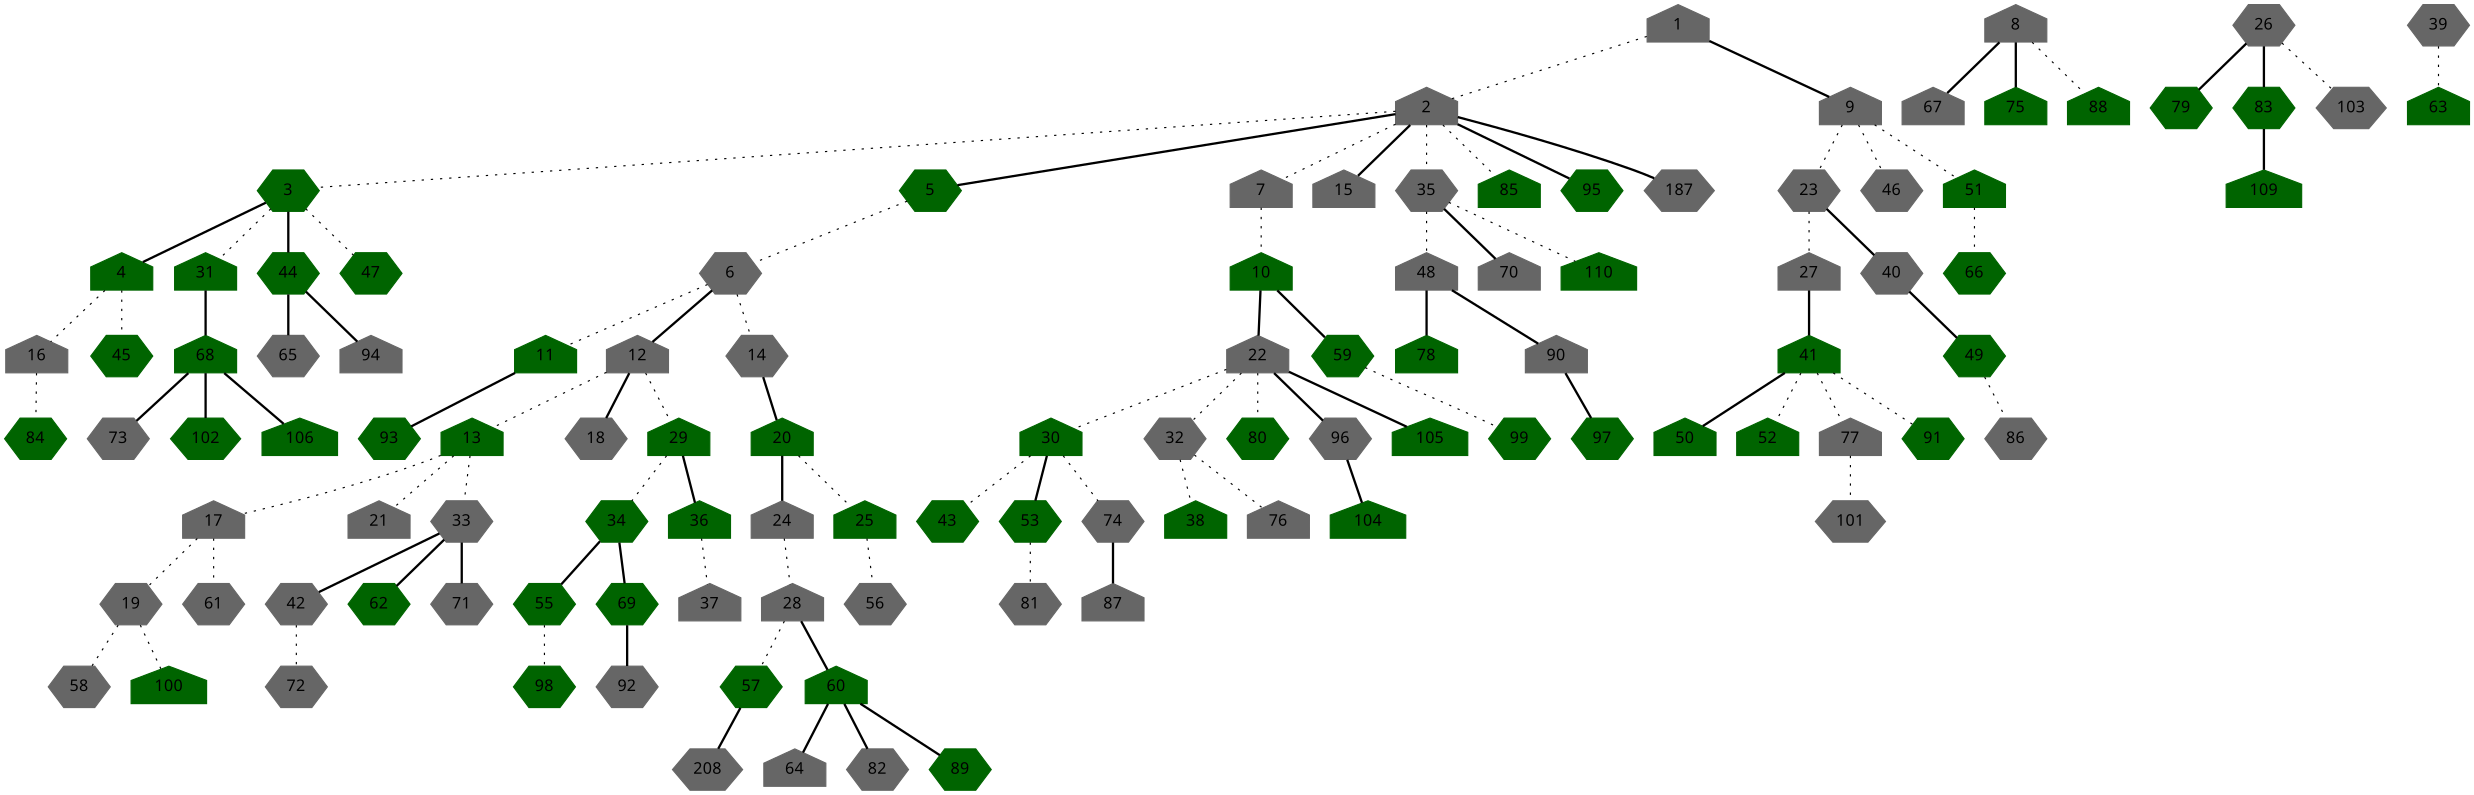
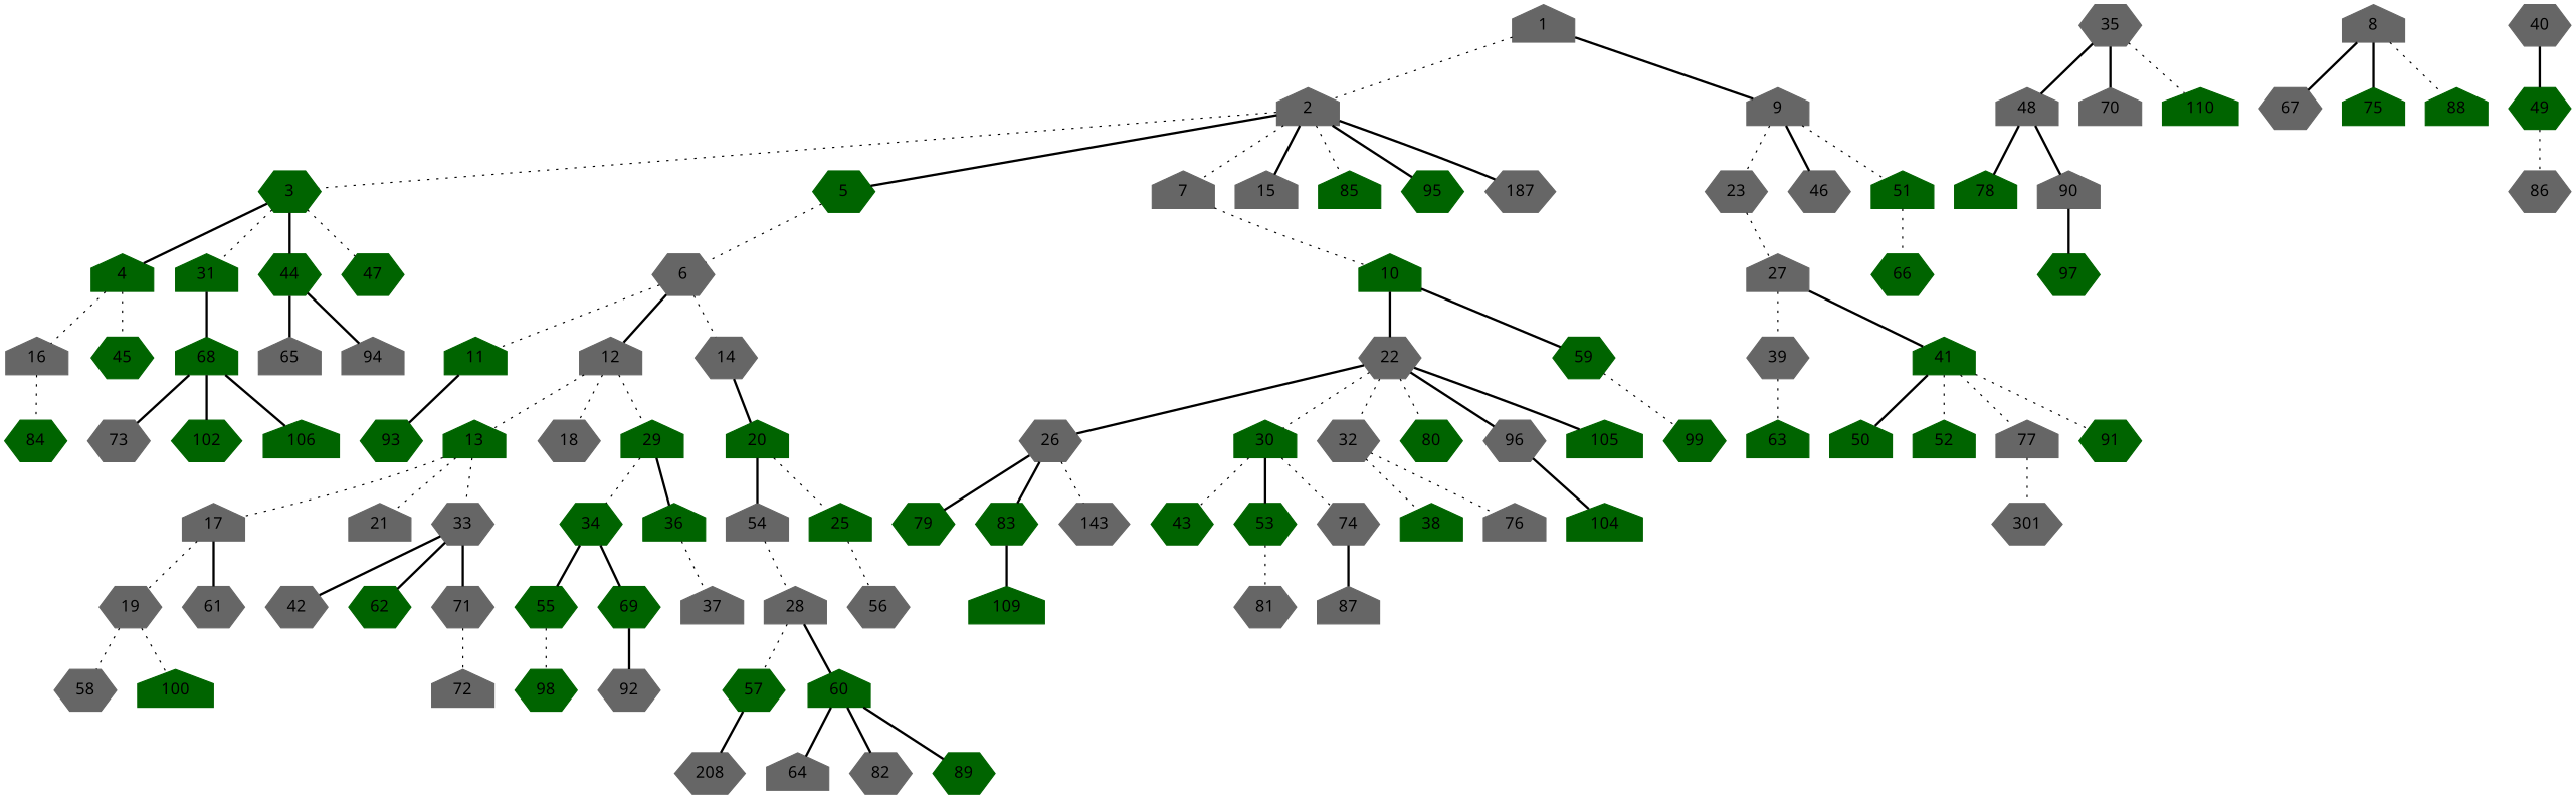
  graph {
    fontname="Noto Sans"
    node [color=darkgreen fontname="Noto Sans" shape=hexagon style=filled]
    edge [fontname="Noto Sans" style=dotted]
    1 [color=gray40 shape=house]
    2 [color=gray40 shape=house]
    9 [color=gray40 shape=house]
    3
    5
    7 [color=gray40 shape=house]
    15 [color=gray40 shape=house]
    35 [color=gray40]
    85 [shape=house]
    95
    n11 [color=gray40 label=187]
    23 [color=gray40]
    46 [color=gray40]
    51 [shape=house]
    4 [shape=house]
    31 [shape=house]
    44
    47
    6 [color=gray40]
    10 [shape=house]
    48 [color=gray40 shape=house]
    70 [color=gray40 shape=house]
    110 [shape=house]
    16 [color=gray40 shape=house]
    45
    68 [shape=house]
-   65 [color=gray40]
+   65 [color=gray40 shape=house]
    94 [color=gray40 shape=house]
    84
    11 [shape=house]
    12 [color=gray40 shape=house]
    14 [color=gray40]
    93
    13 [shape=house]
    18 [color=gray40]
    29 [shape=house]
    20 [shape=house]
-   67 [color=gray40 shape=house]
+   67 [color=gray40]
    8 [color=gray40 shape=house]
    75 [shape=house]
    88 [shape=house]
-   22 [color=gray40 shape=house]
+   22 [color=gray40]
    59
    27 [color=gray40 shape=house]
    40 [color=gray40]
    66
    26 [color=gray40]
    30 [shape=house]
    32 [color=gray40]
    80
    96 [color=gray40]
    105 [shape=house]
    99
    17 [color=gray40 shape=house]
    21 [color=gray40 shape=house]
    33 [color=gray40]
    34
    36 [shape=house]
    19 [color=gray40]
    61 [color=gray40]
    42 [color=gray40]
    62
    71 [color=gray40]
-   24 [color=gray40 shape=house]
+   24 [color=gray40 shape=house label=54]
    25 [shape=house]
    58 [color=gray40]
    100 [shape=house]
    28 [color=gray40 shape=house]
    56 [color=gray40]
    79
    83
-   103 [color=gray40]
+   103 [color=gray40 label=143]
    43
    53
    74 [color=gray40]
    38 [shape=house]
    76 [color=gray40 shape=house]
    104 [shape=house]
    39 [color=gray40]
    41 [shape=house]
    49
    57
    60 [shape=house]
    109 [shape=house]
    63 [shape=house]
    50 [shape=house]
    52 [shape=house]
    77 [color=gray40 shape=house]
    91
    n90 [color=gray40 label=208]
    64 [color=gray40 shape=house]
    82 [color=gray40]
    89
    55
    69
    37 [color=gray40 shape=house]
    81 [color=gray40]
    87 [color=gray40 shape=house]
    73 [color=gray40]
    102
    106 [shape=house]
-   72 [color=gray40]
+   72 [color=gray40 shape=house]
    98
    92 [color=gray40]
    78 [shape=house]
    90 [color=gray40 shape=house]
    86 [color=gray40]
-   101 [color=gray40]
+   101 [color=gray40 label=301]
    97
    1 -- 2
    1 -- 9 [style=bold]
    2 -- 3
    2 -- 5 [style=bold]
    2 -- 7
    2 -- 15 [style=bold]
-   2 -- 35
    2 -- 85
    2 -- 95 [style=bold]
    2 -- n11 [style=bold]
    9 -- 23
-   9 -- 46
+   9 -- 46 [style=bold]
    9 -- 51
    3 -- 4 [style=bold]
    3 -- 31
    3 -- 44 [style=bold]
    3 -- 47
    5 -- 6
    7 -- 10
-   35 -- 48
+   35 -- 48 [style=bold]
    35 -- 70 [style=bold]
    35 -- 110
    23 -- 27
-   23 -- 40 [style=bold]
    51 -- 66
    4 -- 16
    4 -- 45
    31 -- 68 [style=bold]
    44 -- 65 [style=bold]
    44 -- 94 [style=bold]
    6 -- 11
    6 -- 12 [style=bold]
    6 -- 14
    10 -- 22 [style=bold]
    10 -- 59 [style=bold]
    48 -- 78 [style=bold]
    48 -- 90 [style=bold]
    16 -- 84
    68 -- 73 [style=bold]
    68 -- 102 [style=bold]
    68 -- 106 [style=bold]
    11 -- 93 [style=bold]
    12 -- 13
-   12 -- 18 [style=bold]
+   12 -- 18
    12 -- 29
    14 -- 20 [style=bold]
    13 -- 17
    13 -- 21
    13 -- 33
    29 -- 34
    29 -- 36 [style=bold]
    20 -- 24 [style=bold]
    20 -- 25
    8 -- 67 [style=bold]
    8 -- 75 [style=bold]
    8 -- 88
+   22 -- 26 [style=bold]
    22 -- 30
    22 -- 32
    22 -- 80
    22 -- 96 [style=bold]
    22 -- 105 [style=bold]
    59 -- 99
+   27 -- 39
    27 -- 41 [style=bold]
    40 -- 49 [style=bold]
    26 -- 79 [style=bold]
    26 -- 83 [style=bold]
    26 -- 103
    30 -- 43
    30 -- 53 [style=bold]
    30 -- 74
    32 -- 38
    32 -- 76
    96 -- 104 [style=bold]
    17 -- 19
-   17 -- 61
+   17 -- 61 [style=bold]
    33 -- 42 [style=bold]
    33 -- 62 [style=bold]
    33 -- 71 [style=bold]
    34 -- 55 [style=bold]
    34 -- 69 [style=bold]
    36 -- 37
    19 -- 58
    19 -- 100
-   42 -- 72
+   71 -- 72
    24 -- 28
    25 -- 56
    28 -- 57
    28 -- 60 [style=bold]
    83 -- 109 [style=bold]
    53 -- 81
    74 -- 87 [style=bold]
    39 -- 63
    41 -- 50 [style=bold]
    41 -- 52
    41 -- 77
    41 -- 91
    49 -- 86
    57 -- n90 [style=bold]
    60 -- 64 [style=bold]
    60 -- 82 [style=bold]
    60 -- 89 [style=bold]
    77 -- 101
    55 -- 98
    69 -- 92 [style=bold]
    90 -- 97 [style=bold]
  }
